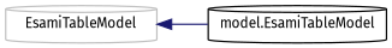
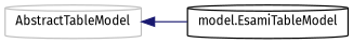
  digraph {
    rankdir=LR
    fontname="Fira Sans"
    node [fillcolor=white fontname="Fira Sans" fontsize=10 shape=cylinder style=filled]
-   n1 [color=grey75 height=0.2 label=EsamiTableModel width=0.4]
+   n1 [color=grey75 height=0.2 label=AbstractTableModel width=0.4]
    n2 [color=black height=0.2 label="model.EsamiTableModel" width=0.4]
    n1 -> n2 [color=midnightblue dir=back fontname="Fira Sans" fontsize=10 labelfontname=Helvetica labelfontsize=10 style=solid]
  }
